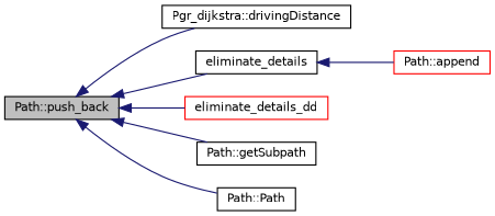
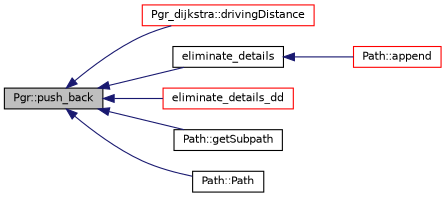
  digraph {
    rankdir=LR
    node [color=black fillcolor=white fontname=Helvetica fontsize=10 shape=record style=filled]
    edge [color=midnightblue dir=back fontname=Helvetica fontsize=10 labelfontname=Helvetica labelfontsize=10 style=solid]
-   n1 [fillcolor=grey75 fontcolor=black height=0.2 label="Path::push_back" width=0.4]
-   n2 [height=0.2 label="Pgr_dijkstra::drivingDistance" width=0.4]
+   n1 [fillcolor=grey75 fontcolor=black height=0.2 label="Pgr::push_back" width=0.4]
+   n2 [color=red height=0.2 label="Pgr_dijkstra::drivingDistance" width=0.4]
    n3 [height=0.2 label=eliminate_details width=0.4]
    n4 [color=red height=0.2 label=eliminate_details_dd width=0.4]
    n5 [height=0.2 label="Path::getSubpath" width=0.4]
    n6 [height=0.2 label="Path::Path" width=0.4]
    n7 [color=red height=0.2 label="Path::append" width=0.4]
    n1 -> n2
    n1 -> n3
    n1 -> n4
    n1 -> n5
    n1 -> n6
    n3 -> n7
  }
